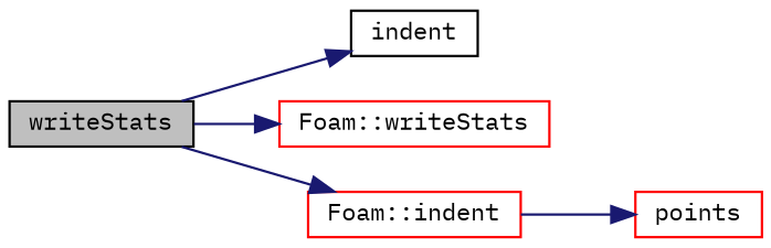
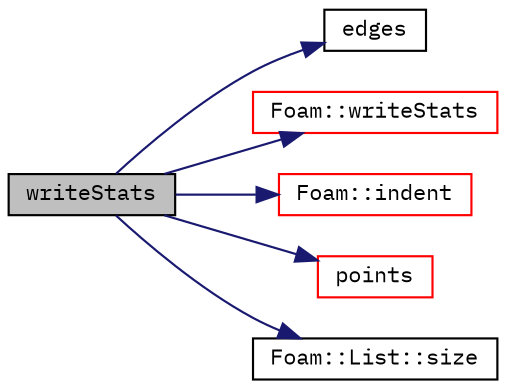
  digraph {
    fontname="IBM Plex Mono"
    rankdir=LR
    node [color=black fontname="IBM Plex Mono" fontsize=10 shape=record]
    edge [color=midnightblue fontname="IBM Plex Mono" fontsize=10 labelfontname=Helvetica labelfontsize=10 style=solid]
    n1 [fillcolor=grey75 fontcolor=black height=0.2 label=writeStats style=filled width=0.4]
-   n2 [height=0.2 label=indent width=0.4]
+   n2 [height=0.2 label=edges width=0.4]
    n3 [color=red height=0.2 label="Foam::writeStats" width=0.4]
    n4 [color=red height=0.2 label="Foam::indent" width=0.4]
    n5 [color=red height=0.2 label=points width=0.4]
+   n6 [height=0.2 label="Foam::List::size" width=0.4]
    n1 -> n2
    n1 -> n3
    n1 -> n4
-   n4 -> n5
+   n1 -> n5
+   n1 -> n6
  }
